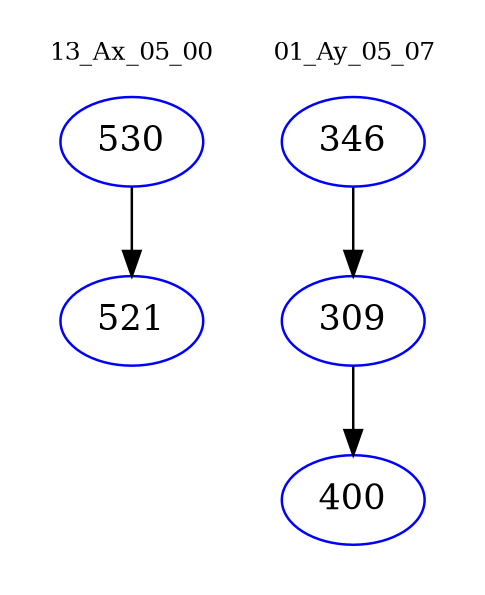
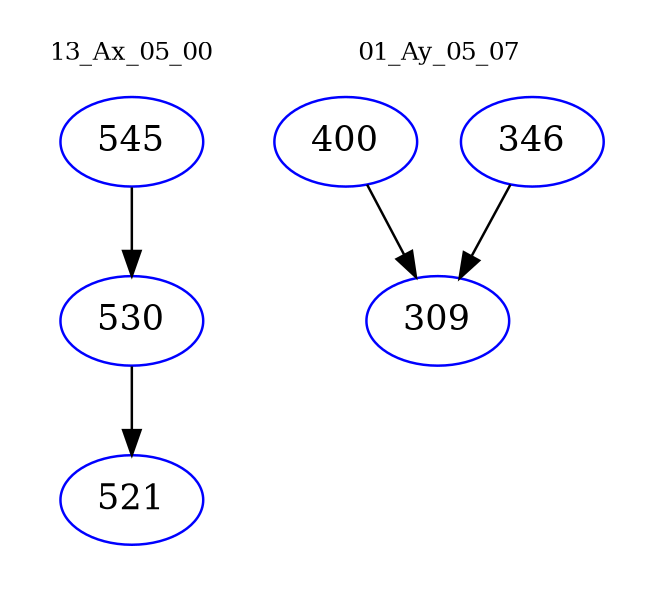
  digraph {
    node [color=blue]
    edge [color=black]
+   n1 [label=545]
    n2 [label=530]
    n3 [label=521]
    n4 [label=346]
    n5 [label=400]
    n6 [label=309]
    subgraph cluster_1 {
      color=white
      fontsize=10
      label="13_Ax_05_00"
+     n1
      n2
      n3
    }
    subgraph cluster_2 {
      color=white
      fontsize=10
      label="01_Ay_05_07"
      n4
      n5
      n6
    }
+   n1 -> n2
    n2 -> n3
    n4 -> n6
-   n6 -> n5
+   n5 -> n6
  }
